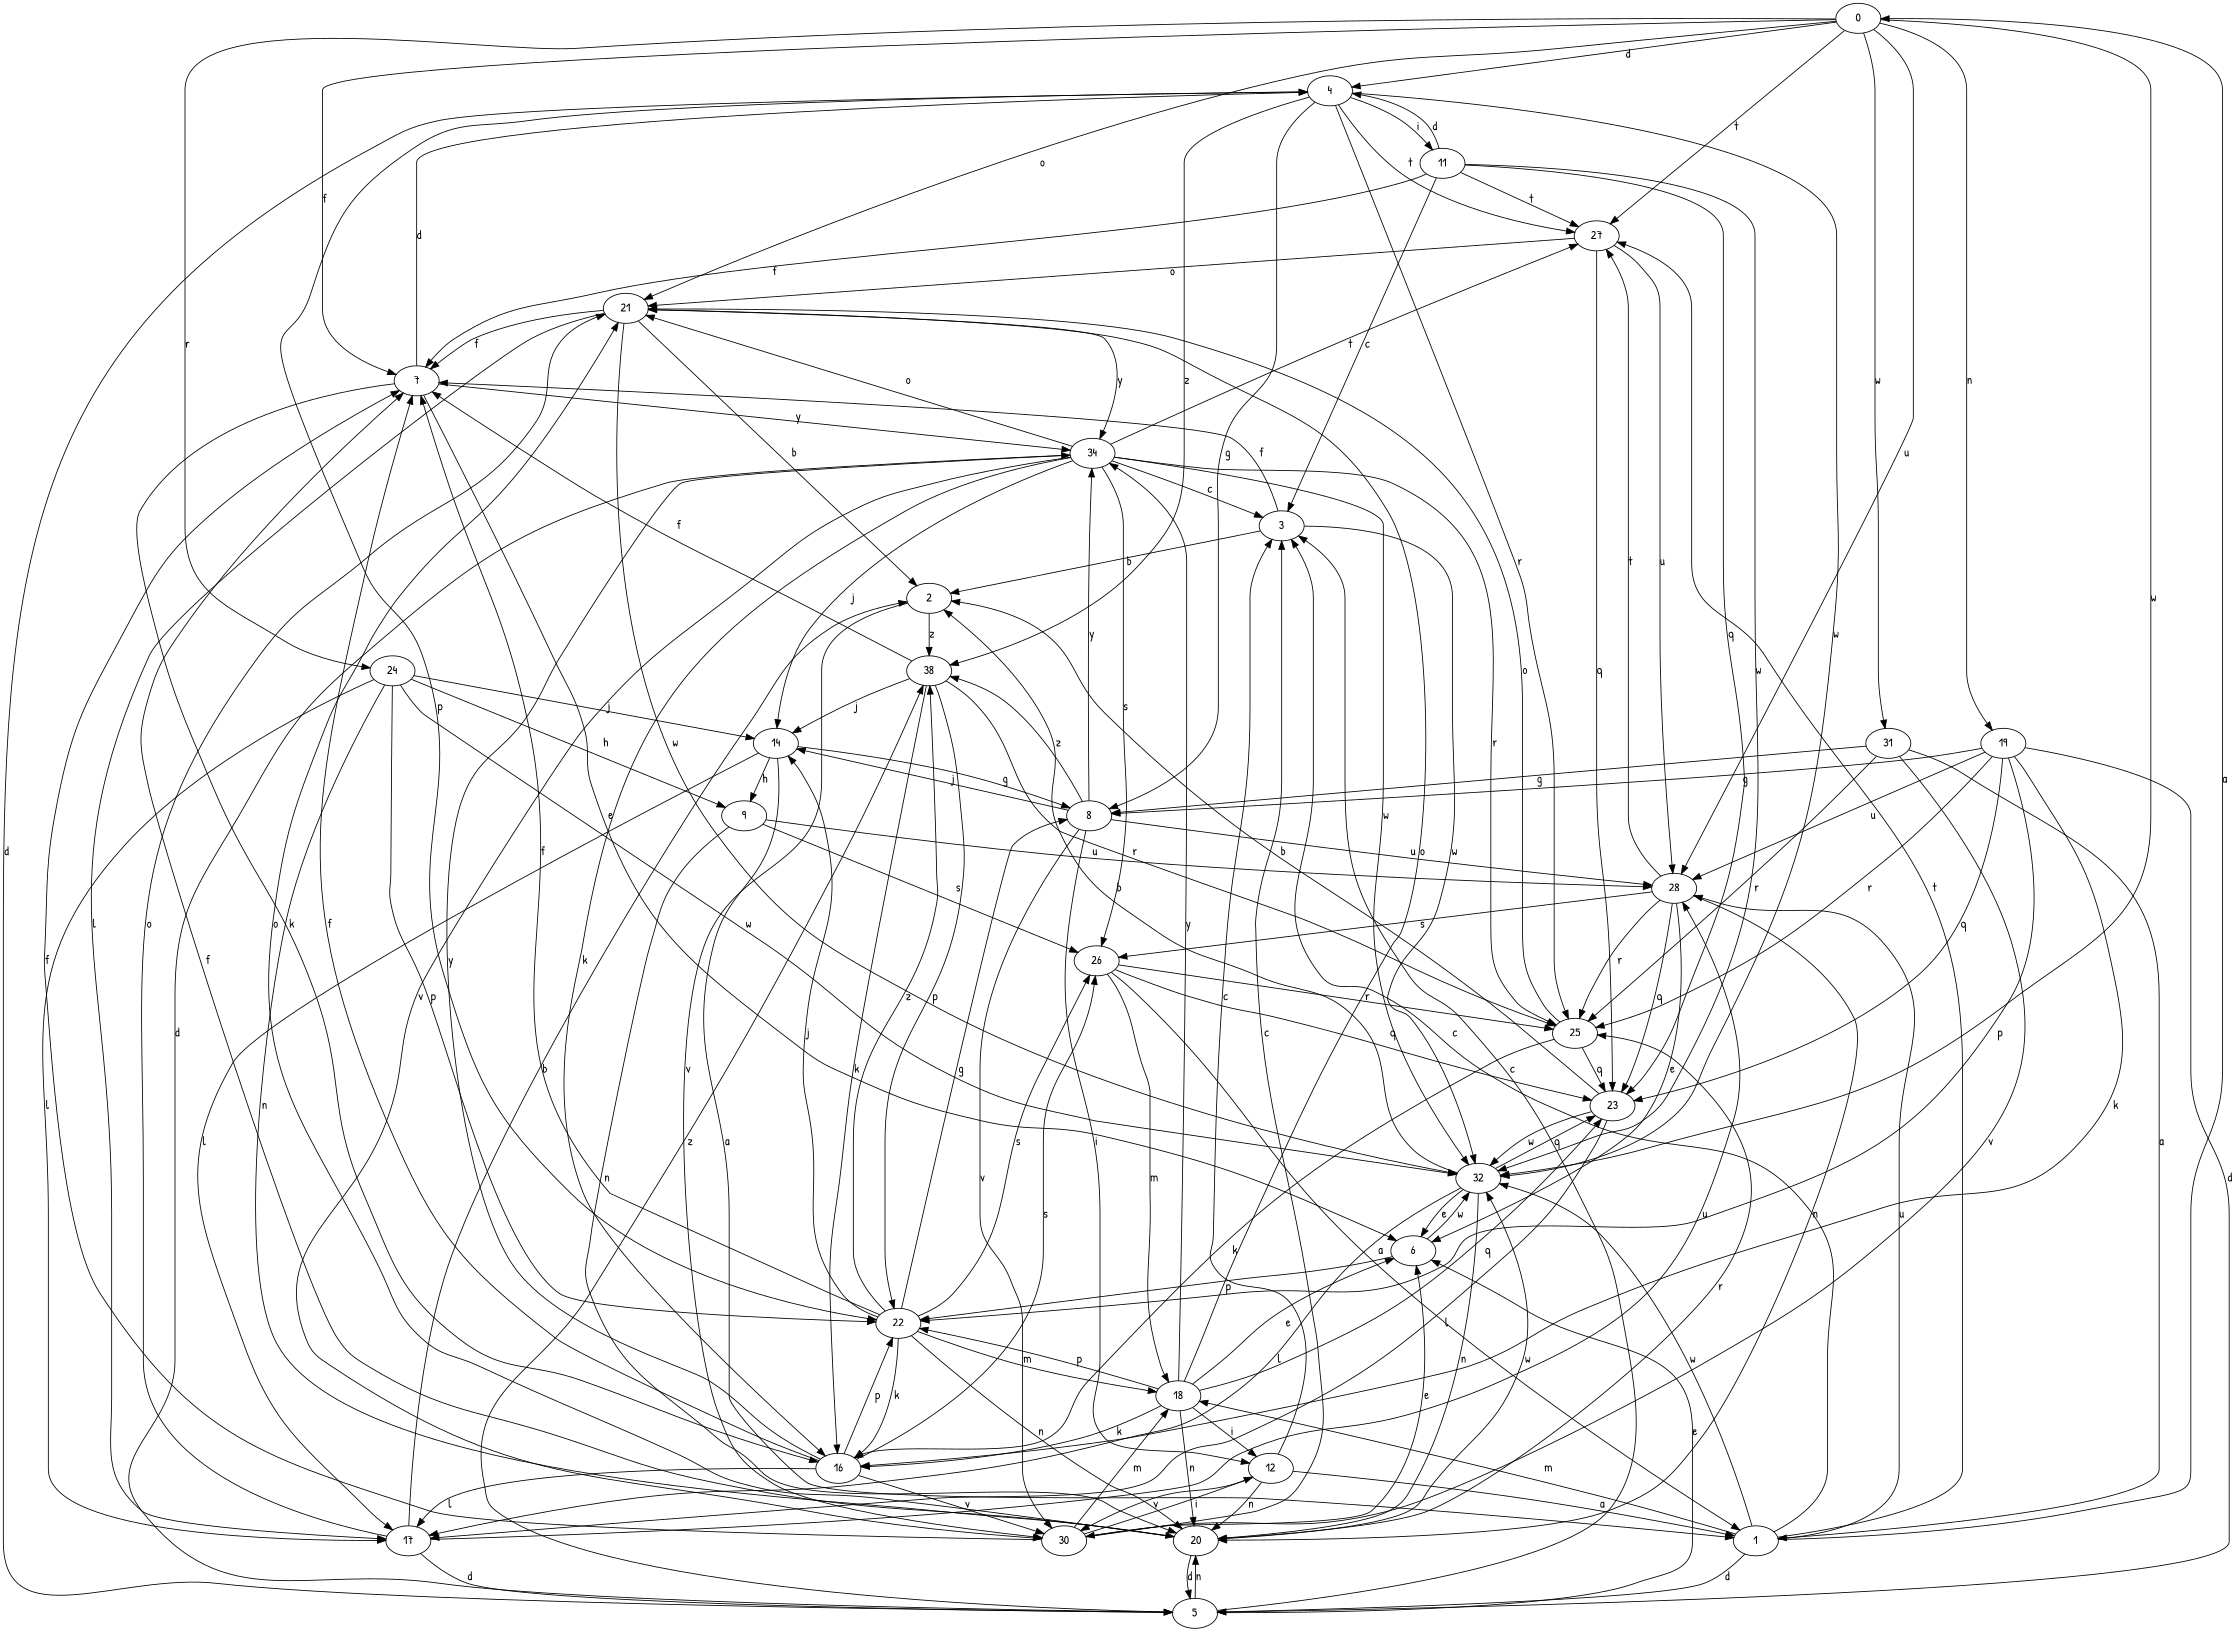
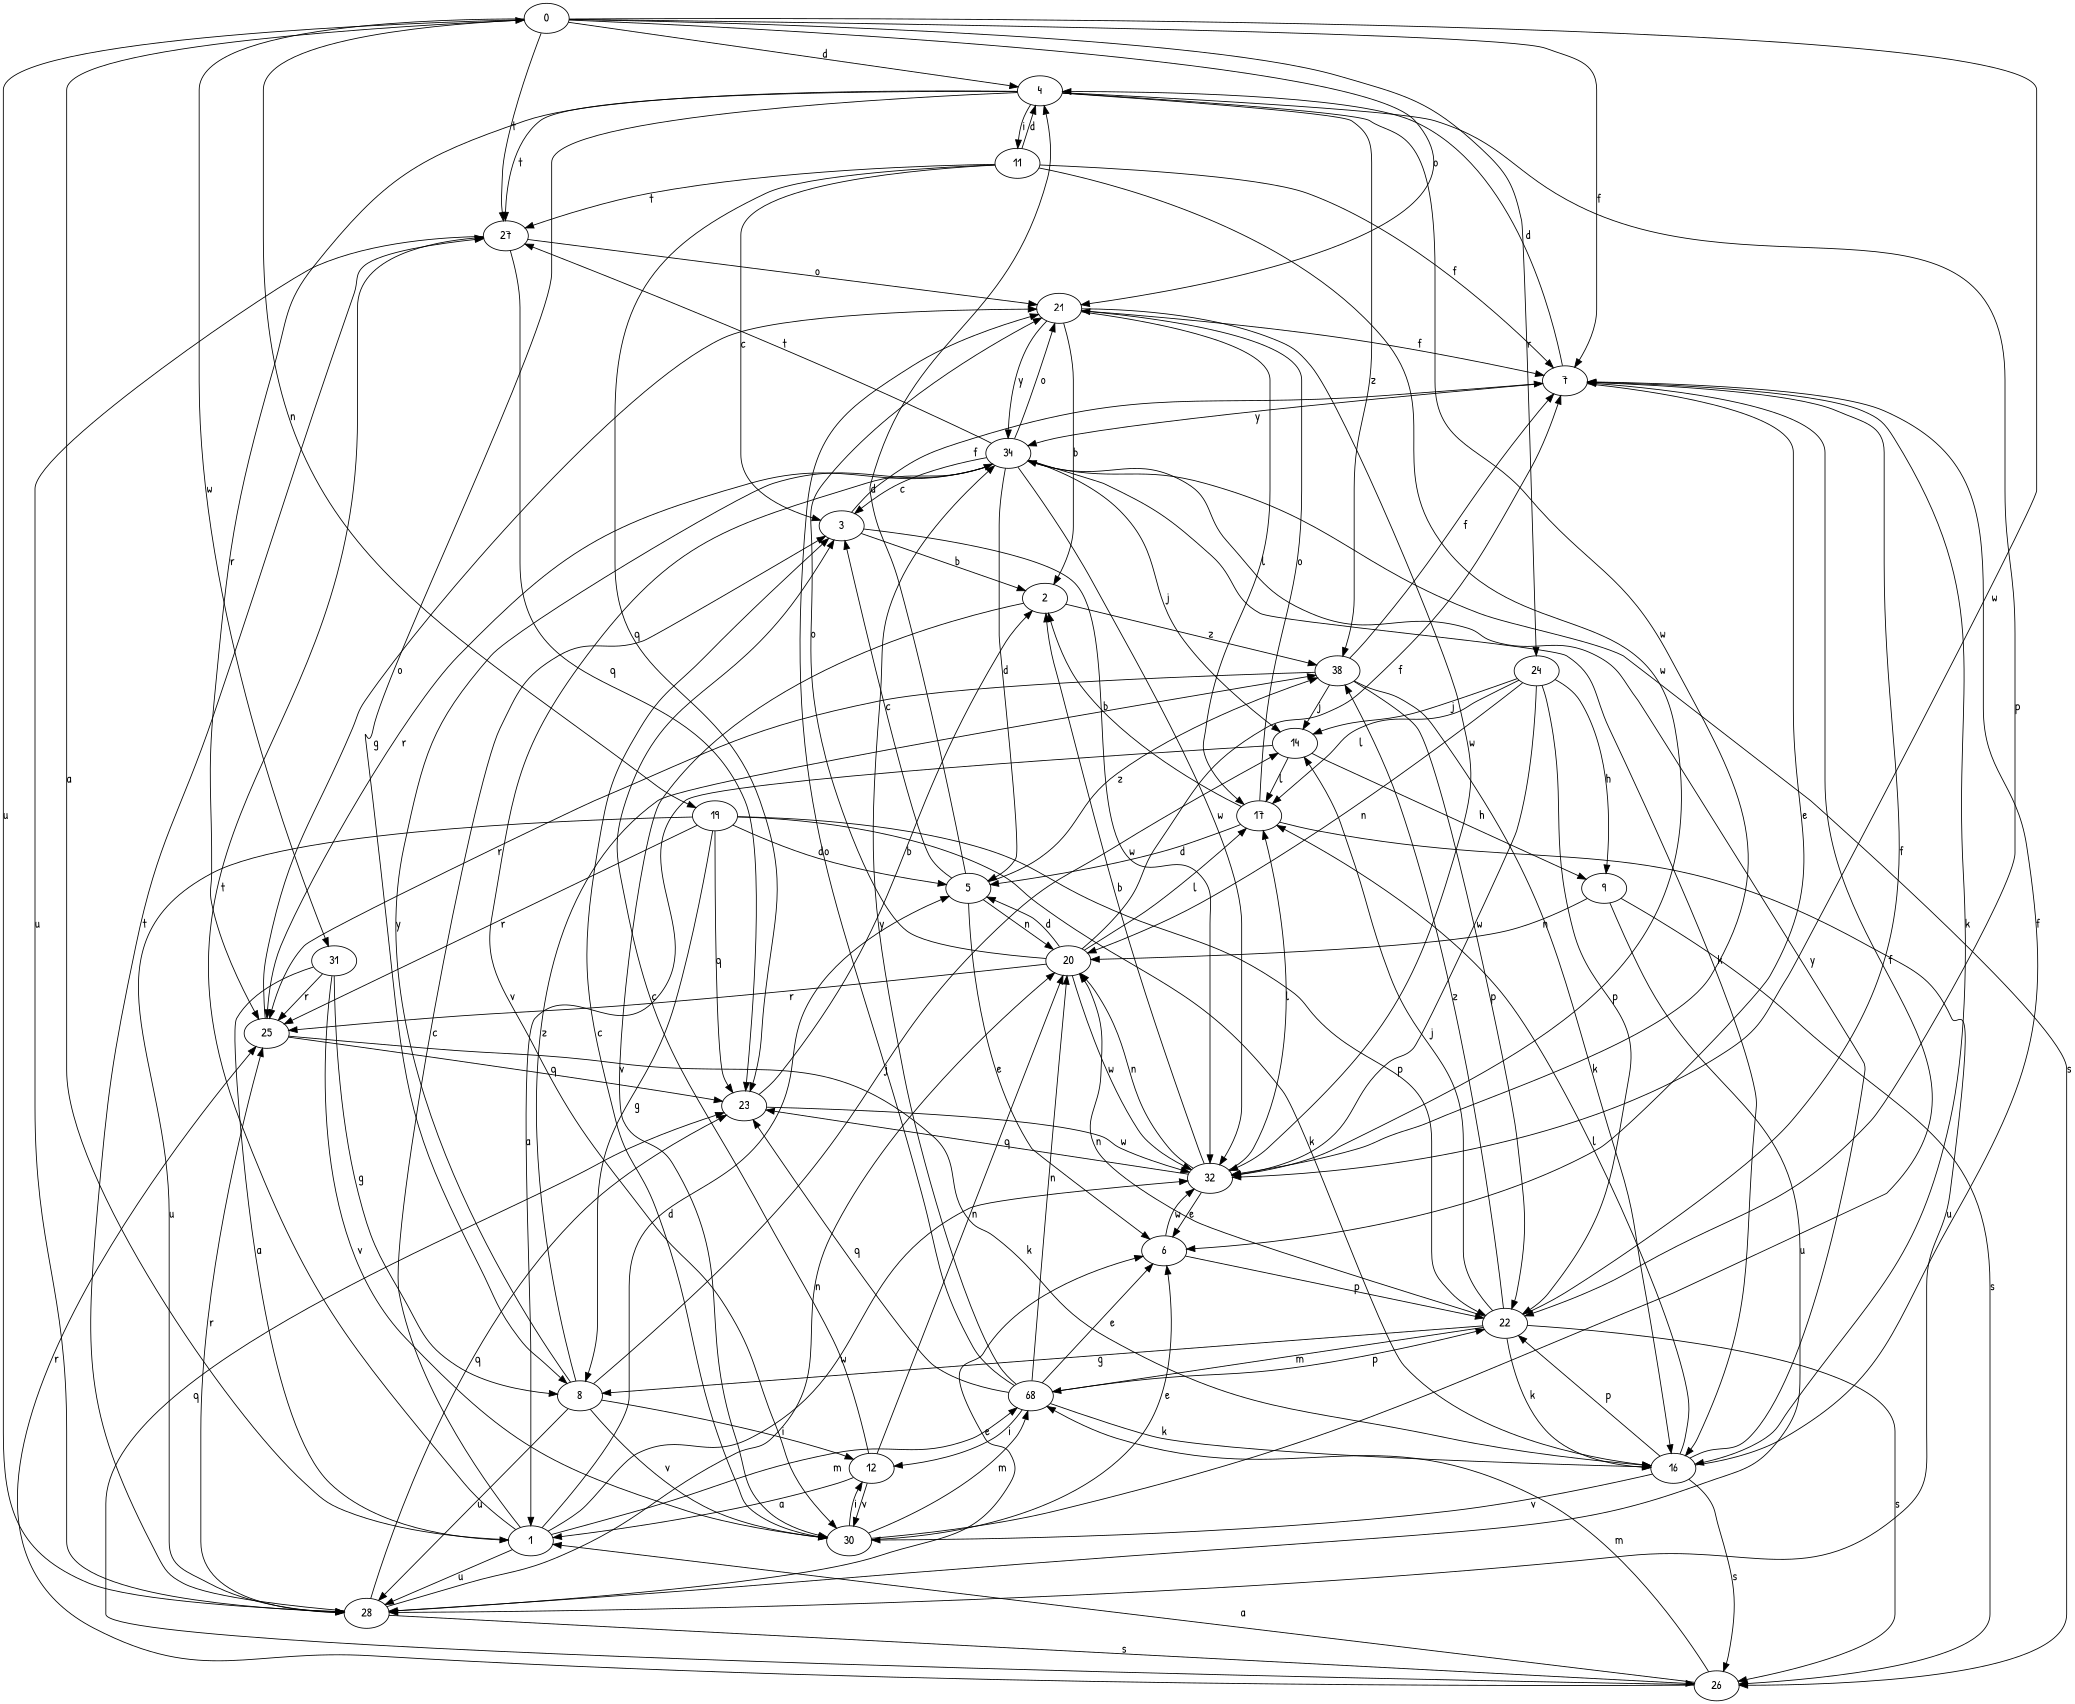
  strict digraph {
    fontname="Patrick Hand"
    node [fontname="Patrick Hand"]
    edge [fontname="Patrick Hand"]
    0
    4
    7
    19
    21
    24
    27
    28
    31
    32
    38
    8
    11
    22
    25
    6
    16
    34
    5
    23
    2
    17
    20
    14
    9
    26
    1
    30
    3
-   18
+   18 [label=68]
    12
    0 -> 4 [label=d]
    0 -> 7 [label=f]
    0 -> 19 [label=n]
    0 -> 21 [label=o]
    0 -> 24 [label=r]
    0 -> 27 [label=t]
    0 -> 28 [label=u]
    0 -> 31 [label=w]
    0 -> 32 [label=w]
    4 -> 27 [label=t]
    4 -> 32 [label=w]
    4 -> 38 [label=z]
    4 -> 8 [label=g]
    4 -> 11 [label=i]
    4 -> 22 [label=p]
    4 -> 25 [label=r]
    7 -> 4 [label=d]
    7 -> 6 [label=e]
    7 -> 16 [label=k]
    7 -> 34 [label=y]
    19 -> 28 [label=u]
    19 -> 8 [label=g]
    19 -> 22 [label=p]
    19 -> 25 [label=r]
    19 -> 16 [label=k]
    19 -> 5 [label=d]
    19 -> 23 [label=q]
    21 -> 7 [label=f]
    21 -> 32 [label=w]
    21 -> 34 [label=y]
    21 -> 2 [label=b]
    21 -> 17 [label=l]
    24 -> 32 [label=w]
    24 -> 22 [label=p]
    24 -> 17 [label=l]
    24 -> 20 [label=n]
    24 -> 14 [label=j]
    24 -> 9 [label=h]
    27 -> 21 [label=o]
    27 -> 28 [label=u]
    27 -> 23 [label=q]
    28 -> 27 [label=t]
    28 -> 25 [label=r]
    28 -> 6 [label=e]
    28 -> 23 [label=q]
    28 -> 20 [label=n]
    28 -> 26 [label=s]
    31 -> 8 [label=g]
    31 -> 25 [label=r]
    31 -> 1 [label=a]
    31 -> 30 [label=v]
    32 -> 6 [label=e]
    32 -> 23 [label=q]
    32 -> 2 [label=b]
    32 -> 17 [label=l]
    32 -> 20 [label=n]
    38 -> 7 [label=f]
    38 -> 22 [label=p]
    38 -> 25 [label=r]
    38 -> 16 [label=k]
    38 -> 14 [label=j]
    8 -> 28 [label=u]
    8 -> 38 [label=z]
    8 -> 34 [label=y]
    8 -> 14 [label=j]
    8 -> 30 [label=v]
    8 -> 12 [label=i]
    11 -> 4 [label=d]
    11 -> 7 [label=f]
    11 -> 27 [label=t]
    11 -> 32 [label=w]
    11 -> 23 [label=q]
    11 -> 3 [label=c]
    22 -> 7 [label=f]
    22 -> 38 [label=z]
    22 -> 8 [label=g]
    22 -> 16 [label=k]
    22 -> 20 [label=n]
    22 -> 14 [label=j]
    22 -> 26 [label=s]
    22 -> 18 [label=m]
    25 -> 21 [label=o]
    25 -> 16 [label=k]
    25 -> 23 [label=q]
    6 -> 32 [label=w]
    6 -> 22 [label=p]
    16 -> 7 [label=f]
    16 -> 22 [label=p]
    16 -> 34 [label=y]
    16 -> 17 [label=l]
    16 -> 26 [label=s]
    16 -> 30 [label=v]
    34 -> 21 [label=o]
    34 -> 27 [label=t]
    34 -> 32 [label=w]
    34 -> 25 [label=r]
    34 -> 16 [label=k]
    34 -> 5 [label=d]
    34 -> 14 [label=j]
    34 -> 26 [label=s]
    34 -> 30 [label=v]
    34 -> 3 [label=c]
    5 -> 4 [label=d]
    5 -> 38 [label=z]
    5 -> 6 [label=e]
    5 -> 20 [label=n]
    5 -> 3 [label=c]
    23 -> 32 [label=w]
    23 -> 2 [label=b]
    2 -> 38 [label=z]
    2 -> 30 [label=v]
    17 -> 21 [label=o]
    17 -> 28 [label=u]
    17 -> 5 [label=d]
    17 -> 2 [label=b]
    20 -> 7 [label=f]
    20 -> 21 [label=o]
    20 -> 32 [label=w]
    20 -> 25 [label=r]
    20 -> 5 [label=d]
-   23 -> 17 [label=l]
-   14 -> 8 [label=g]
+   20 -> 17 [label=l]
    14 -> 17 [label=l]
    14 -> 9 [label=h]
    14 -> 1 [label=a]
    9 -> 28 [label=u]
    9 -> 20 [label=n]
    9 -> 26 [label=s]
    26 -> 25 [label=r]
    26 -> 23 [label=q]
    26 -> 1 [label=a]
    26 -> 18 [label=m]
    1 -> 0 [label=a]
    1 -> 27 [label=t]
    1 -> 28 [label=u]
    1 -> 32 [label=w]
    1 -> 5 [label=d]
    1 -> 3 [label=c]
    1 -> 18 [label=m]
    30 -> 7 [label=f]
    30 -> 6 [label=e]
    30 -> 3 [label=c]
    30 -> 18 [label=m]
    30 -> 12 [label=i]
    3 -> 7 [label=f]
    3 -> 32 [label=w]
    3 -> 2 [label=b]
    18 -> 21 [label=o]
    18 -> 22 [label=p]
    18 -> 6 [label=e]
    18 -> 16 [label=k]
    18 -> 34 [label=y]
    18 -> 23 [label=q]
    18 -> 20 [label=n]
    18 -> 12 [label=i]
    12 -> 20 [label=n]
    12 -> 1 [label=a]
    12 -> 30 [label=v]
    12 -> 3 [label=c]
  }
